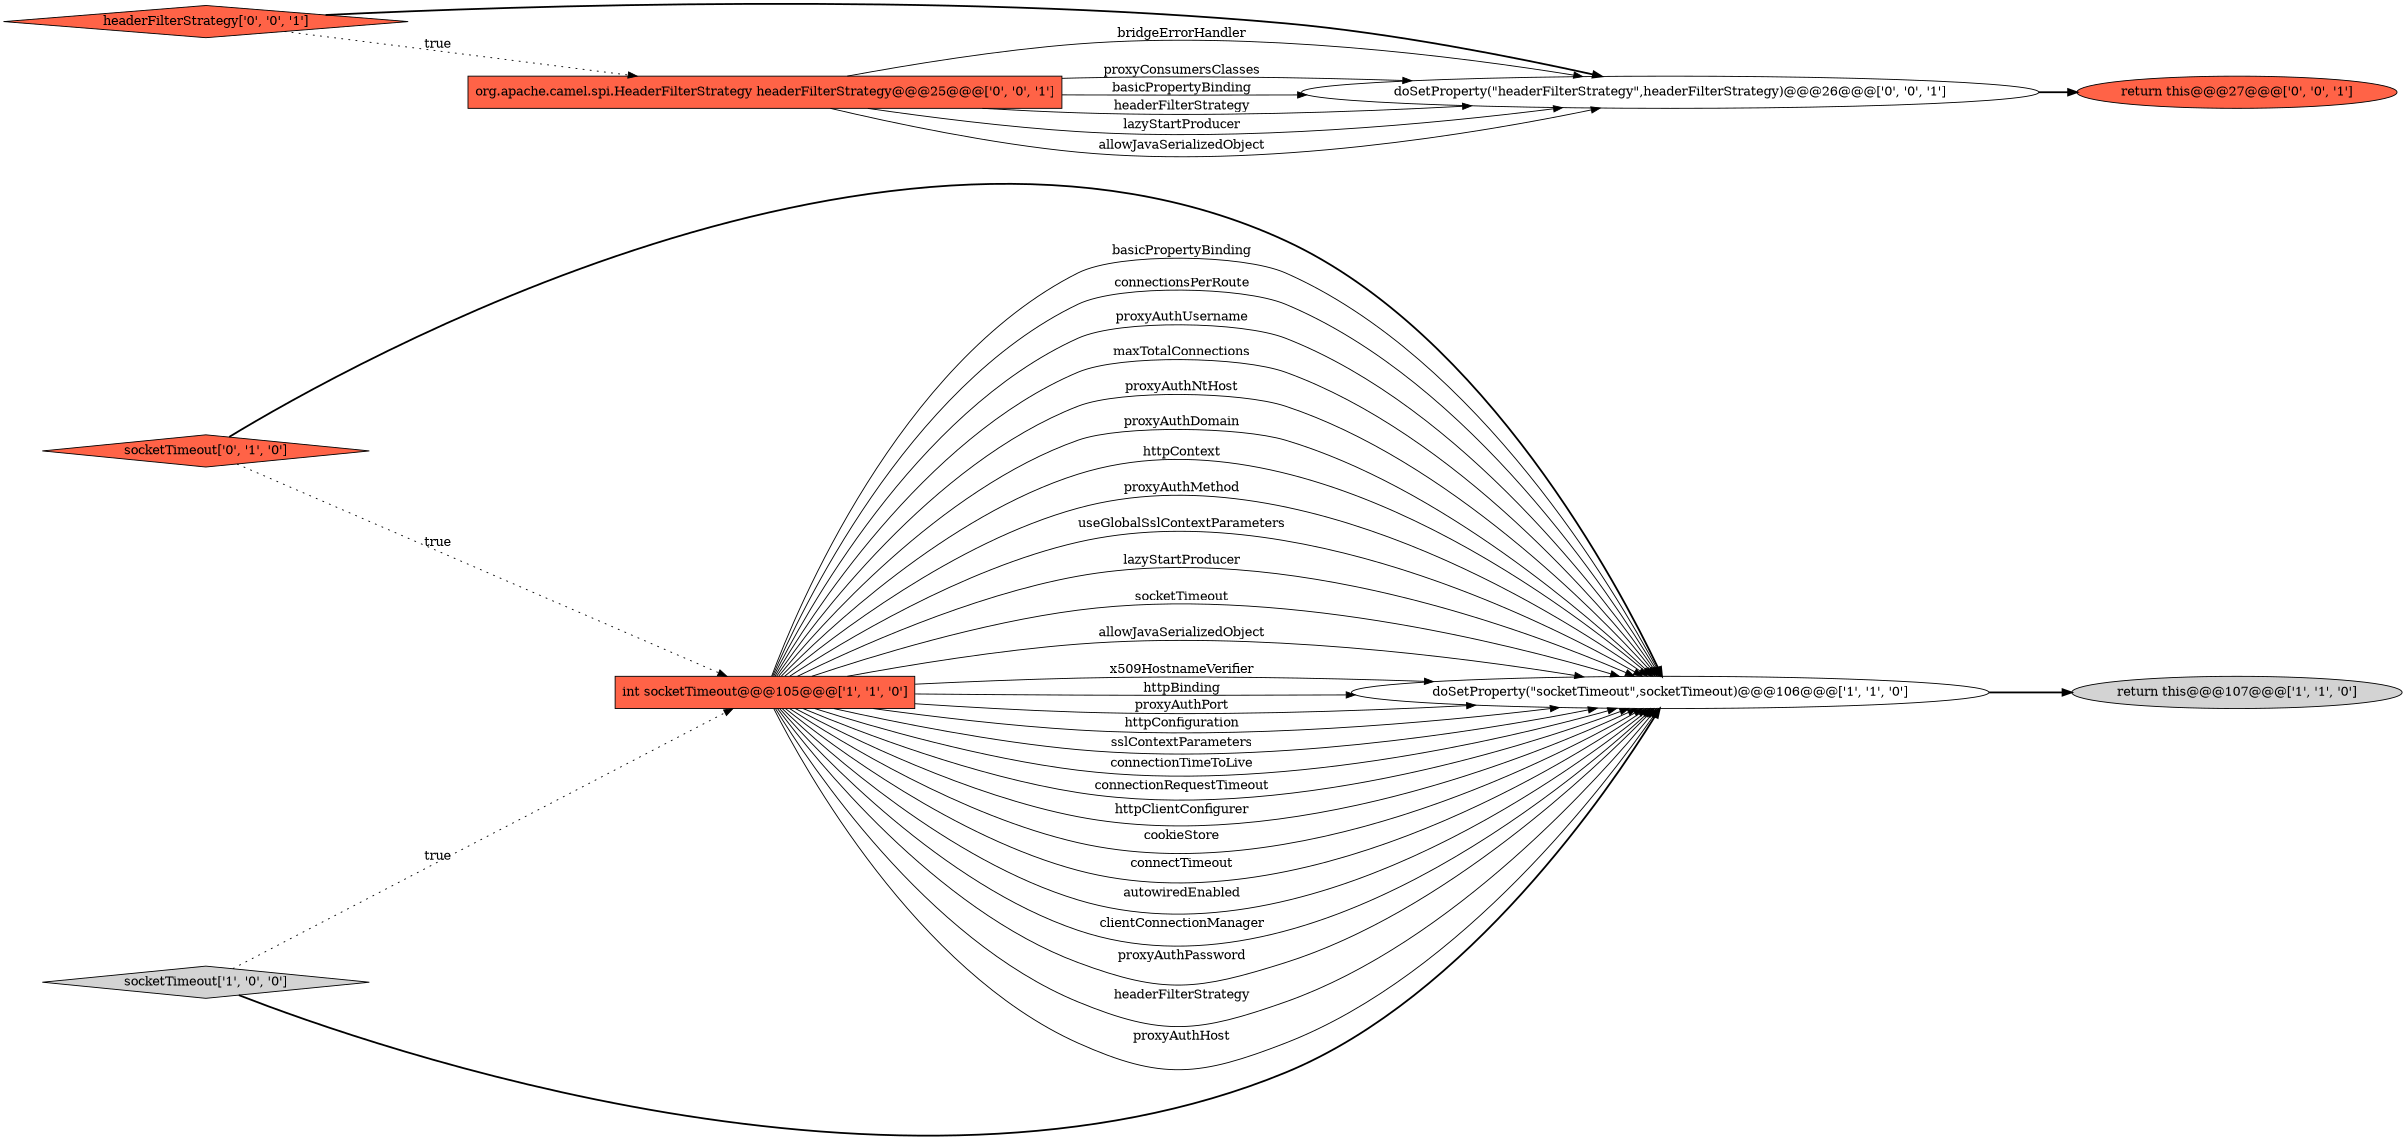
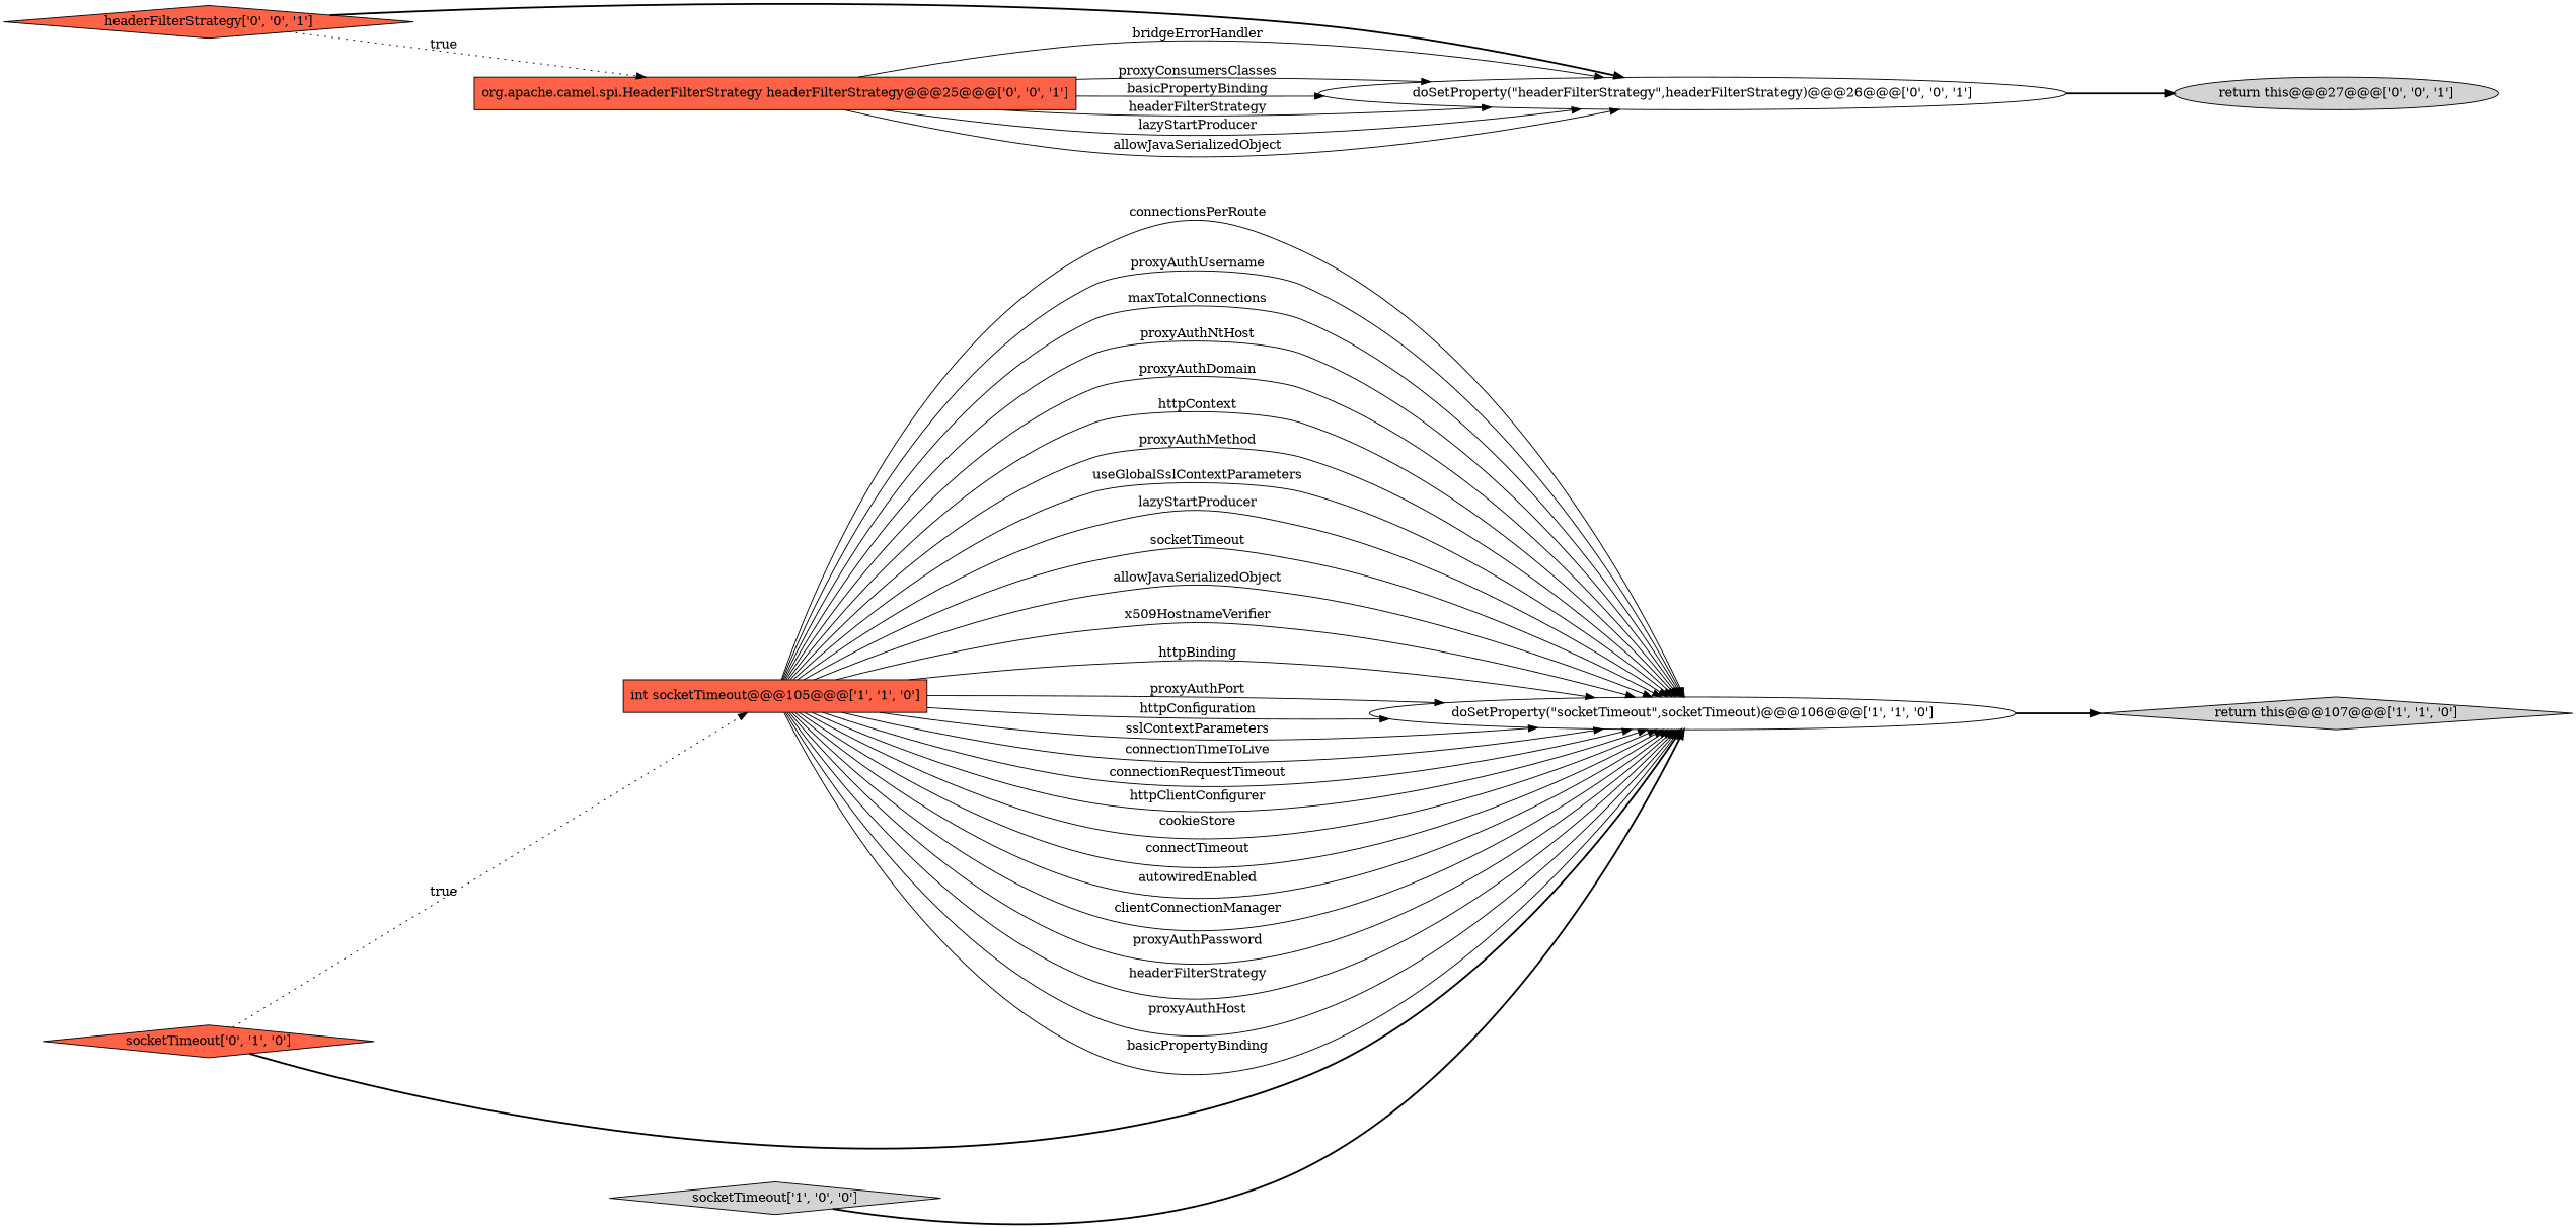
  digraph {
    rankdir=LR
    node [fillcolor=tomato shape=ellipse style=filled]
    edge [style=solid]
    n1 [label="int socketTimeout@@@105@@@['1', '1', '0']" shape=box]
    n2 [fillcolor=white label="doSetProperty(\"socketTimeout\",socketTimeout)@@@106@@@['1', '1', '0']"]
-   n3 [fillcolor=lightgray label="return this@@@107@@@['1', '1', '0']"]
-   n4 [label="return this@@@27@@@['0', '0', '1']"]
+   n3 [fillcolor=lightgray label="return this@@@107@@@['1', '1', '0']" shape=diamond]
+   n4 [fillcolor=lightgray label="return this@@@27@@@['0', '0', '1']"]
    n5 [fillcolor=white label="doSetProperty(\"headerFilterStrategy\",headerFilterStrategy)@@@26@@@['0', '0', '1']"]
    n6 [label="org.apache.camel.spi.HeaderFilterStrategy headerFilterStrategy@@@25@@@['0', '0', '1']" shape=box]
    n7 [label="socketTimeout['0', '1', '0']" shape=diamond]
    n8 [fillcolor=lightgray label="socketTimeout['1', '0', '0']" shape=diamond]
    n9 [label="headerFilterStrategy['0', '0', '1']" shape=diamond]
    n1 -> n2 [label=connectionsPerRoute]
    n1 -> n2 [label=proxyAuthUsername]
    n1 -> n2 [label=maxTotalConnections]
    n1 -> n2 [label=proxyAuthNtHost]
    n1 -> n2 [label=proxyAuthDomain]
    n1 -> n2 [label=httpContext]
    n1 -> n2 [label=proxyAuthMethod]
    n1 -> n2 [label=useGlobalSslContextParameters]
    n1 -> n2 [label=lazyStartProducer]
    n1 -> n2 [label=socketTimeout]
    n1 -> n2 [label=allowJavaSerializedObject]
    n1 -> n2 [label=x509HostnameVerifier]
    n1 -> n2 [label=httpBinding]
    n1 -> n2 [label=proxyAuthPort]
    n1 -> n2 [label=httpConfiguration]
    n1 -> n2 [label=sslContextParameters]
    n1 -> n2 [label=connectionTimeToLive]
    n1 -> n2 [label=connectionRequestTimeout]
    n1 -> n2 [label=httpClientConfigurer]
    n1 -> n2 [label=cookieStore]
    n1 -> n2 [label=connectTimeout]
    n1 -> n2 [label=autowiredEnabled]
    n1 -> n2 [label=clientConnectionManager]
    n1 -> n2 [label=proxyAuthPassword]
    n1 -> n2 [label=headerFilterStrategy]
    n1 -> n2 [label=proxyAuthHost]
    n1 -> n2 [label=basicPropertyBinding]
    n2 -> n3 [style=bold]
    n5 -> n4 [style=bold]
    n6 -> n5 [label=bridgeErrorHandler]
    n6 -> n5 [label=proxyConsumersClasses]
    n6 -> n5 [label=basicPropertyBinding]
    n6 -> n5 [label=headerFilterStrategy]
    n6 -> n5 [label=lazyStartProducer]
    n6 -> n5 [label=allowJavaSerializedObject]
    n7 -> n1 [label=true style=dotted]
    n7 -> n2 [style=bold]
-   n8 -> n1 [label=true style=dotted]
    n8 -> n2 [style=bold]
    n9 -> n5 [style=bold]
    n9 -> n6 [label=true style=dotted]
  }
